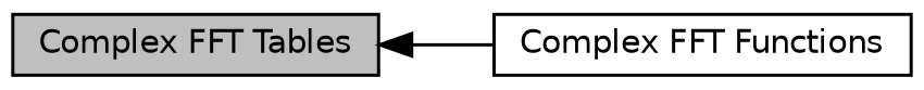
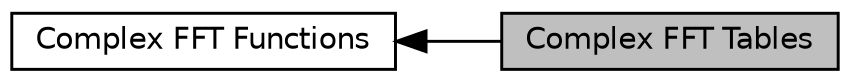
  digraph {
    rankdir=LR
    node [color=black fontname=Helvetica fontsize=10 shape=record style=filled]
    n1 [fillcolor=white height=0.2 label="Complex FFT Functions" width=0.4]
    n2 [fillcolor=grey75 fontcolor=black height=0.2 label="Complex FFT Tables" width=0.4]
-   n2 -> n1 [dir=back fontname=Helvetica fontsize=10 labelfontname=Helvetica labelfontsize=10 shape=plaintext style=solid]
+   n1 -> n2 [dir=back fontname=Helvetica fontsize=10 labelfontname=Helvetica labelfontsize=10 shape=plaintext style=solid]
  }
